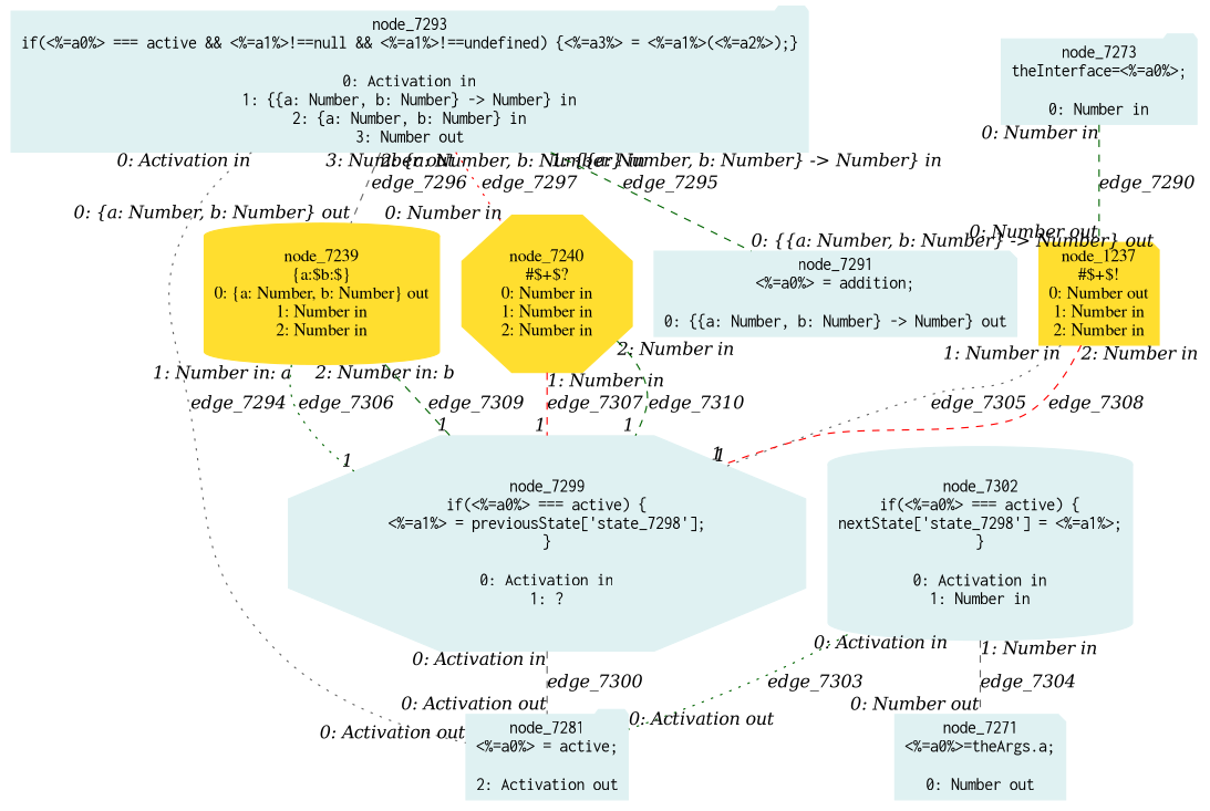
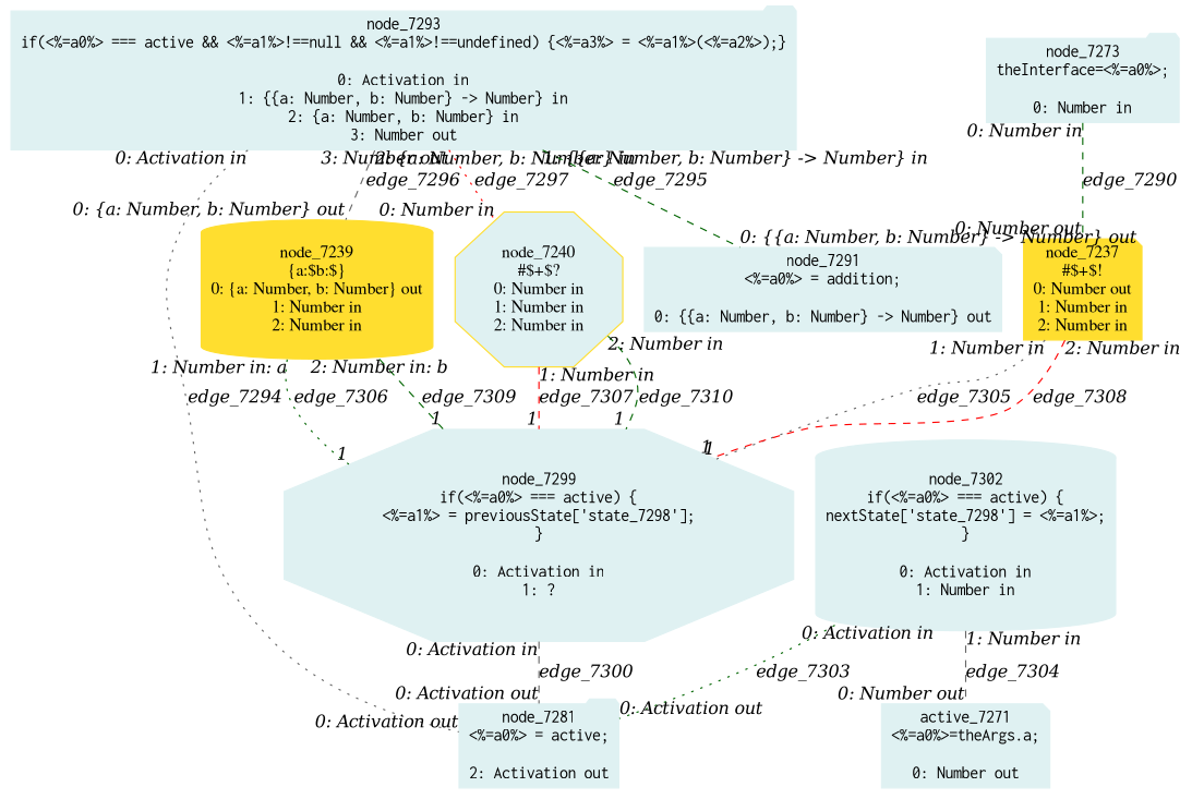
  digraph {
    node [color="#dff1f2" fontname=Courier shape=note style=filled]
    edge [arrowHead=none arrowsize=1 color=darkgreen dir=none fontname="Times-Italic" headlabel=1 style=dashed taillabel="1: Number in"]
-   n1 [color="#ffde2f" fontname=Times label="node_1237\n#$+$!\n0: Number out\n1: Number in\n2: Number in"]
+   n1 [color="#ffde2f" fontname=Times label="node_7237\n#$+$!\n0: Number out\n1: Number in\n2: Number in"]
    n2 [label="node_7299\nif(<%=a0%> === active) {\n<%=a1%> = previousState['state_7298'];\n}\n\n0: Activation in\n1: ?" shape=octagon]
    n3 [label="node_7281\n<%=a0%> = active;\n\n2: Activation out" shape=folder]
    n4 [color="#ffde2f" fontname=Times label="node_7239\n{a:$b:$}\n0: {a: Number, b: Number} out\n1: Number in\n2: Number in" shape=cylinder]
-   n5 [color="#ffde2f" fontname=Times label="node_7240\n#$+$?\n0: Number in\n1: Number in\n2: Number in" shape=octagon]
-   n6 [label="node_7271\n<%=a0%>=theArgs.a;\n\n0: Number out"]
+   n5 [color="#ffde2f" fontname=Times label="node_7240\n#$+$?\n0: Number in\n1: Number in\n2: Number in" shape=octagon fillcolor="#dff1f2"]
+   n6 [label="active_7271\n<%=a0%>=theArgs.a;\n\n0: Number out"]
    n7 [label="node_7273\ntheInterface=<%=a0%>;\n\n0: Number in" shape=folder]
    n8 [label="node_7291\n<%=a0%> = addition;\n\n0: {{a: Number, b: Number} -> Number} out"]
    n9 [label="node_7293\nif(<%=a0%> === active && <%=a1%>!==null && <%=a1%>!==undefined) {<%=a3%> = <%=a1%>(<%=a2%>);}\n\n0: Activation in\n1: {{a: Number, b: Number} -> Number} in\n2: {a: Number, b: Number} in\n3: Number out" shape=folder]
    n10 [label="node_7302\nif(<%=a0%> === active) {\nnextState['state_7298'] = <%=a1%>;\n}\n\n0: Activation in\n1: Number in" shape=cylinder]
    n1 -> n2 [color=gray40 label=edge_7305 style=dotted]
    n1 -> n2 [color=red label=edge_7308 taillabel="2: Number in"]
    n2 -> n3 [color=gray40 headlabel="0: Activation out" label=edge_7300 taillabel="0: Activation in"]
    n4 -> n2 [label=edge_7306 style=dotted taillabel="1: Number in: a"]
    n4 -> n2 [label=edge_7309 taillabel="2: Number in: b"]
    n5 -> n2 [color=red label=edge_7307]
    n5 -> n2 [label=edge_7310 taillabel="2: Number in"]
    n7 -> n1 [headlabel="0: Number out" label=edge_7290 taillabel="0: Number in"]
    n9 -> n3 [color=gray40 headlabel="0: Activation out" label=edge_7294 style=dotted taillabel="0: Activation in"]
    n9 -> n4 [color=gray40 headlabel="0: {a: Number, b: Number} out" label=edge_7296 taillabel="2: {a: Number, b: Number} in"]
    n9 -> n5 [color=red headlabel="0: Number in" label=edge_7297 style=dotted taillabel="3: Number out"]
    n9 -> n8 [headlabel="0: {{a: Number, b: Number} -> Number} out" label=edge_7295 taillabel="1: {{a: Number, b: Number} -> Number} in"]
    n10 -> n3 [headlabel="0: Activation out" label=edge_7303 style=dotted taillabel="0: Activation in"]
    n10 -> n6 [color=gray40 headlabel="0: Number out" label=edge_7304]
  }
